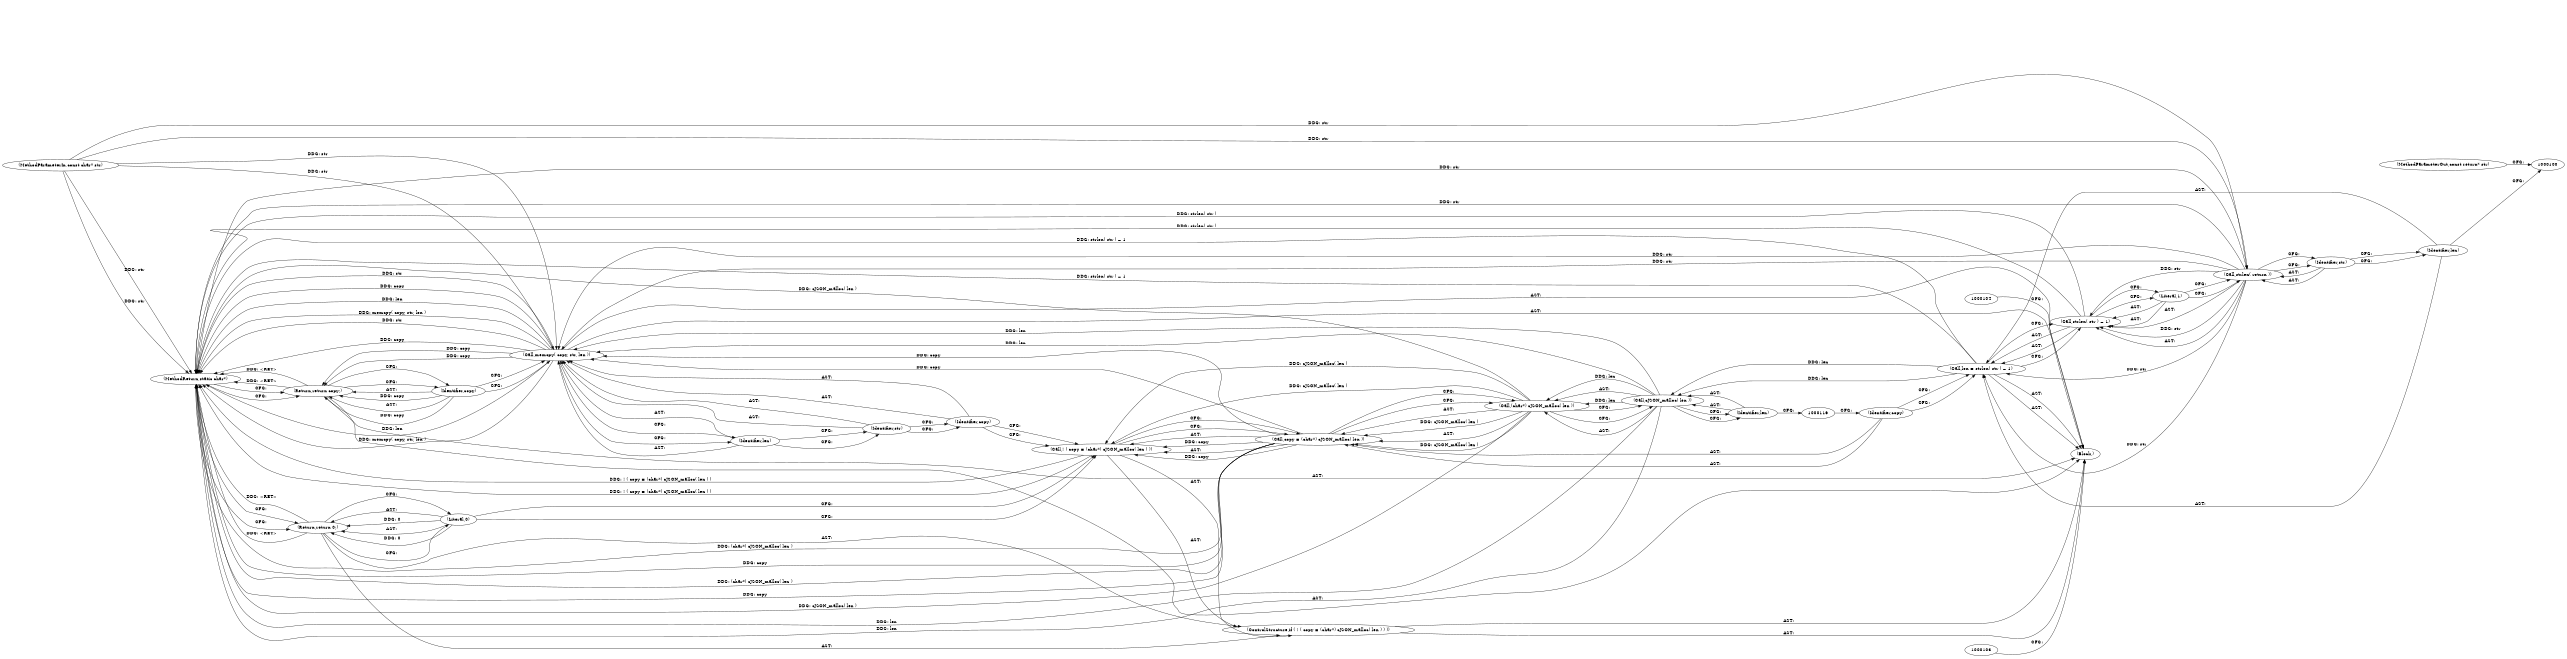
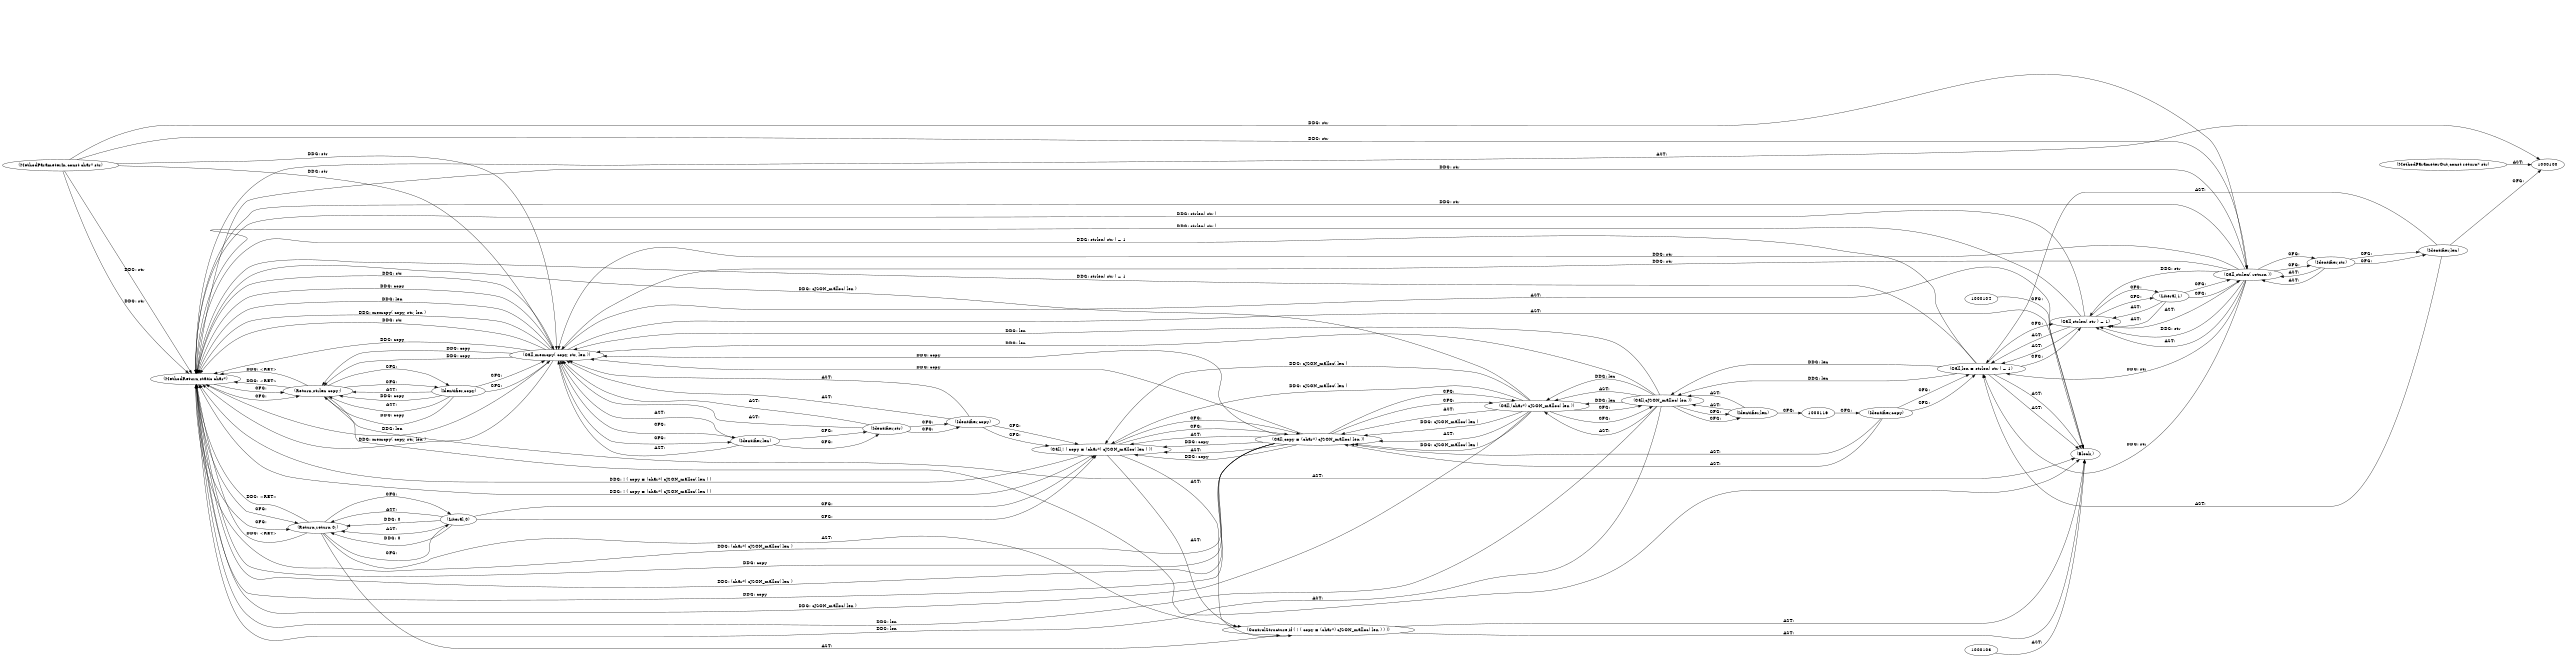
  digraph {
    rankdir=LR
    n1 [label="(MethodReturn,static char*)"]
-   n2 [label="(Return,return copy;)"]
+   n2 [label="(Return,strlen copy;)"]
    n3 [label="(Return,return 0;)"]
    1000100
    n5 [label="(Identifier,copy)"]
    n6 [label="(Block,)"]
    n7 [label="(ControlStructure,if ( ! ( copy = (char*) cJSON_malloc( len ) ) ))"]
    n8 [label="(Literal,0)"]
    n9 [label="(MethodParameterIn,const char* str)"]
    n10 [label="(Call,strlen( return ))"]
    n11 [label="(Call,memcpy( copy, str, len ))"]
    n12 [label="(Call,len = strlen( str ) + 1)"]
    n13 [label="(Call,strlen( str ) + 1)"]
    n14 [label="(Identifier,str)"]
    n15 [label="(Identifier,len)"]
    n16 [label="(MethodParameterOut,const return* str)"]
    n17 [label="(Call,cJSON_malloc( len ))"]
    n18 [label="(Literal,1)"]
    n19 [label="(Call,(char*) cJSON_malloc( len ))"]
    n20 [label="(Identifier,len)"]
    n21 [label="(Identifier,len)"]
    n22 [label="(Call,copy = (char*) cJSON_malloc( len ))"]
    n23 [label="(Call,! ( copy = (char*) cJSON_malloc( len ) ))"]
    n24 [label="(Identifier,copy)"]
    1000116
    n26 [label="(Identifier,str)"]
    n27 [label="(Identifier,copy)"]
    1000103
    1000104
    n1 -> n2 [label="CFG: "]
    n1 -> n2 [label="CFG: "]
    n1 -> n3 [label="CFG: "]
    n1 -> n3 [label="CFG: "]
+   n1 -> 1000100 [label="AST: "]
    n2 -> n1 [label="DDG: <RET>"]
    n2 -> n1 [label="DDG: <RET>"]
    n2 -> n5 [label="CFG: "]
    n2 -> n5 [label="CFG: "]
    n2 -> n6 [label="AST: "]
    n2 -> n6 [label="AST: "]
    n3 -> n1 [label="DDG: <RET>"]
    n3 -> n1 [label="DDG: <RET>"]
    n3 -> n7 [label="AST: "]
    n3 -> n7 [label="AST: "]
    n3 -> n8 [label="CFG: "]
    n3 -> n8 [label="CFG: "]
    n5 -> n2 [label="AST: "]
    n5 -> n2 [label="DDG: copy"]
    n5 -> n2 [label="AST: "]
    n5 -> n2 [label="DDG: copy"]
    n5 -> n11 [label="CFG: "]
    n5 -> n11 [label="CFG: "]
    n7 -> n6 [label="AST: "]
    n7 -> n6 [label="AST: "]
    n8 -> n3 [label="AST: "]
    n8 -> n3 [label="DDG: 0"]
    n8 -> n3 [label="AST: "]
    n8 -> n3 [label="DDG: 0"]
    n8 -> n23 [label="CFG: "]
    n8 -> n23 [label="CFG: "]
    n9 -> n1 [label="DDG: str"]
    n9 -> n1 [label="DDG: str"]
    n9 -> n10 [label="DDG: str"]
    n9 -> n10 [label="DDG: str"]
    n9 -> n11 [label="DDG: str"]
    n9 -> n11 [label="DDG: str"]
    n10 -> n1 [label="DDG: str"]
    n10 -> n1 [label="DDG: str"]
    n10 -> n11 [label="DDG: str"]
    n10 -> n11 [label="DDG: str"]
    n10 -> n12 [label="DDG: str"]
    n10 -> n12 [label="DDG: str"]
    n10 -> n13 [label="AST: "]
    n10 -> n13 [label="DDG: str"]
    n10 -> n13 [label="AST: "]
    n10 -> n13 [label="DDG: str"]
    n10 -> n14 [label="CFG: "]
    n10 -> n14 [label="CFG: "]
    n11 -> n1 [label="DDG: str"]
    n11 -> n1 [label="DDG: copy"]
    n11 -> n1 [label="DDG: len"]
    n11 -> n1 [label="DDG: memcpy( copy, str, len )"]
    n11 -> n1 [label="DDG: str"]
    n11 -> n1 [label="DDG: copy"]
    n11 -> n1 [label="DDG: len"]
    n11 -> n1 [label="DDG: memcpy( copy, str, len )"]
    n11 -> n2 [label="DDG: copy"]
    n11 -> n2 [label="DDG: copy"]
    n11 -> n6 [label="AST: "]
    n11 -> n6 [label="AST: "]
    n11 -> n15 [label="CFG: "]
    n11 -> n15 [label="CFG: "]
    n12 -> n1 [label="DDG: strlen( str ) + 1"]
    n12 -> n1 [label="DDG: strlen( str ) + 1"]
    n12 -> n6 [label="AST: "]
    n12 -> n6 [label="AST: "]
    n12 -> n13 [label="CFG: "]
    n12 -> n13 [label="CFG: "]
    n12 -> n17 [label="DDG: len"]
    n12 -> n17 [label="DDG: len"]
    n13 -> n1 [label="DDG: strlen( str )"]
    n13 -> n1 [label="DDG: strlen( str )"]
    n13 -> n12 [label="AST: "]
    n13 -> n12 [label="AST: "]
    n13 -> n18 [label="CFG: "]
    n13 -> n18 [label="CFG: "]
    n14 -> n10 [label="AST: "]
    n14 -> n10 [label="AST: "]
    n14 -> n21 [label="CFG: "]
    n14 -> n21 [label="CFG: "]
    n15 -> n11 [label="AST: "]
    n15 -> n11 [label="AST: "]
    n15 -> n26 [label="CFG: "]
    n15 -> n26 [label="CFG: "]
-   n16 -> 1000100 [label="CFG: "]
+   n16 -> 1000100 [label="AST: "]
    n17 -> n1 [label="DDG: len"]
    n17 -> n1 [label="DDG: len"]
    n17 -> n11 [label="DDG: len"]
    n17 -> n11 [label="DDG: len"]
    n17 -> n19 [label="AST: "]
    n17 -> n19 [label="DDG: len"]
    n17 -> n19 [label="AST: "]
    n17 -> n19 [label="DDG: len"]
    n17 -> n20 [label="CFG: "]
    n17 -> n20 [label="CFG: "]
    n18 -> n10 [label="CFG: "]
    n18 -> n10 [label="CFG: "]
    n18 -> n13 [label="AST: "]
    n18 -> n13 [label="AST: "]
    n19 -> n1 [label="DDG: cJSON_malloc( len )"]
    n19 -> n1 [label="DDG: cJSON_malloc( len )"]
    n19 -> n17 [label="CFG: "]
    n19 -> n17 [label="CFG: "]
    n19 -> n22 [label="AST: "]
    n19 -> n22 [label="DDG: cJSON_malloc( len )"]
    n19 -> n22 [label="AST: "]
    n19 -> n22 [label="DDG: cJSON_malloc( len )"]
    n19 -> n23 [label="DDG: cJSON_malloc( len )"]
    n19 -> n23 [label="DDG: cJSON_malloc( len )"]
    n20 -> n17 [label="AST: "]
    n20 -> n17 [label="AST: "]
    n20 -> 1000116 [label="CFG: "]
    n21 -> 1000100 [label="CFG: "]
    n21 -> n12 [label="AST: "]
    n21 -> n12 [label="AST: "]
    n22 -> n1 [label="DDG: copy"]
    n22 -> n1 [label="DDG: (char*) cJSON_malloc( len )"]
    n22 -> n1 [label="DDG: copy"]
    n22 -> n1 [label="DDG: (char*) cJSON_malloc( len )"]
    n22 -> n11 [label="DDG: copy"]
    n22 -> n11 [label="DDG: copy"]
    n22 -> n19 [label="CFG: "]
    n22 -> n19 [label="CFG: "]
    n22 -> n23 [label="AST: "]
    n22 -> n23 [label="DDG: copy"]
    n22 -> n23 [label="AST: "]
    n22 -> n23 [label="DDG: copy"]
    n23 -> n1 [label="DDG: ! ( copy = (char*) cJSON_malloc( len ) )"]
    n23 -> n1 [label="DDG: ! ( copy = (char*) cJSON_malloc( len ) )"]
    n23 -> n7 [label="AST: "]
    n23 -> n7 [label="AST: "]
    n23 -> n22 [label="CFG: "]
    n23 -> n22 [label="CFG: "]
    n24 -> n12 [label="CFG: "]
    n24 -> n12 [label="CFG: "]
    n24 -> n22 [label="AST: "]
    n24 -> n22 [label="AST: "]
    1000116 -> n24 [label="CFG: "]
    n26 -> n11 [label="AST: "]
    n26 -> n11 [label="AST: "]
    n26 -> n27 [label="CFG: "]
    n26 -> n27 [label="CFG: "]
    n27 -> n11 [label="AST: "]
    n27 -> n11 [label="AST: "]
    n27 -> n23 [label="CFG: "]
    n27 -> n23 [label="CFG: "]
-   1000103 -> n6 [label="CFG: "]
+   1000103 -> n6 [label="AST: "]
    1000104 -> n6 [label="CFG: "]
  }
